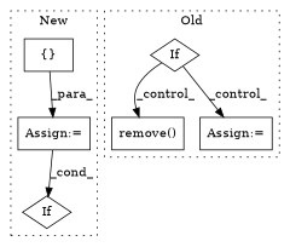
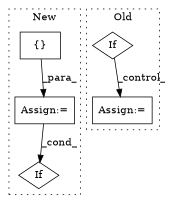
  digraph {
    node [a=68 l=3 shape=box]
    n1 [a=59 l="1,0" label="{}" s="541,596"]
    n2 [label="Assign:=" s=538]
    n3 [a=96 label=If s=623 shape=diamond]
-   n4 [a=75 l="10,1" label="remove()" s="1251,1268"]
    n5 [a=96 label=If s=534 shape=diamond]
    n6 [label="Assign:=" s=1348]
    subgraph cluster_1 {
      label=New
      style=dotted
      n1
      n2
      n3
    }
    subgraph cluster_2 {
      label=Old
      style=dotted
-     n4
      n5
      n6
    }
    n1 -> n2 [label=_para_]
    n2 -> n3 [label=_cond_]
-   n5 -> n4 [label=_control_]
    n5 -> n6 [label=_control_]
  }
